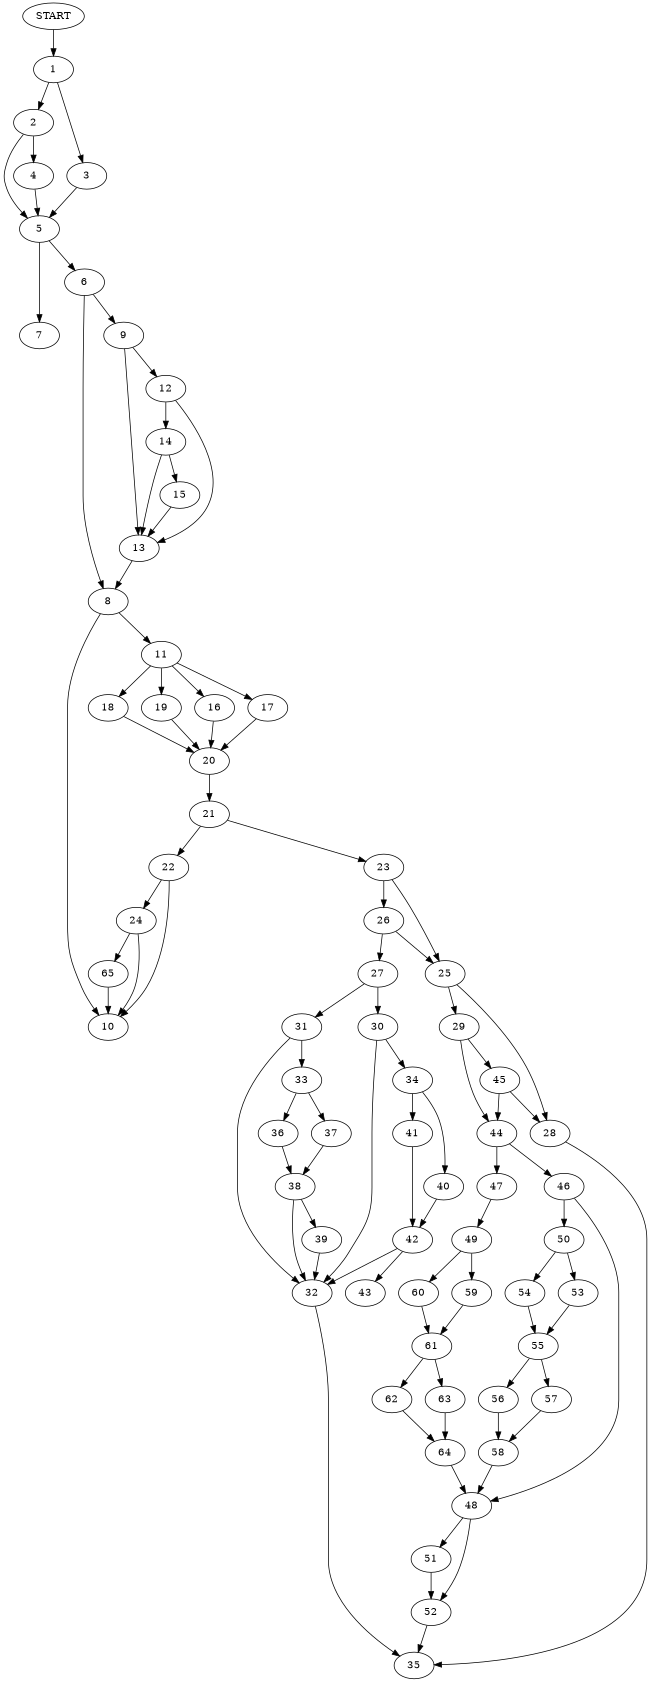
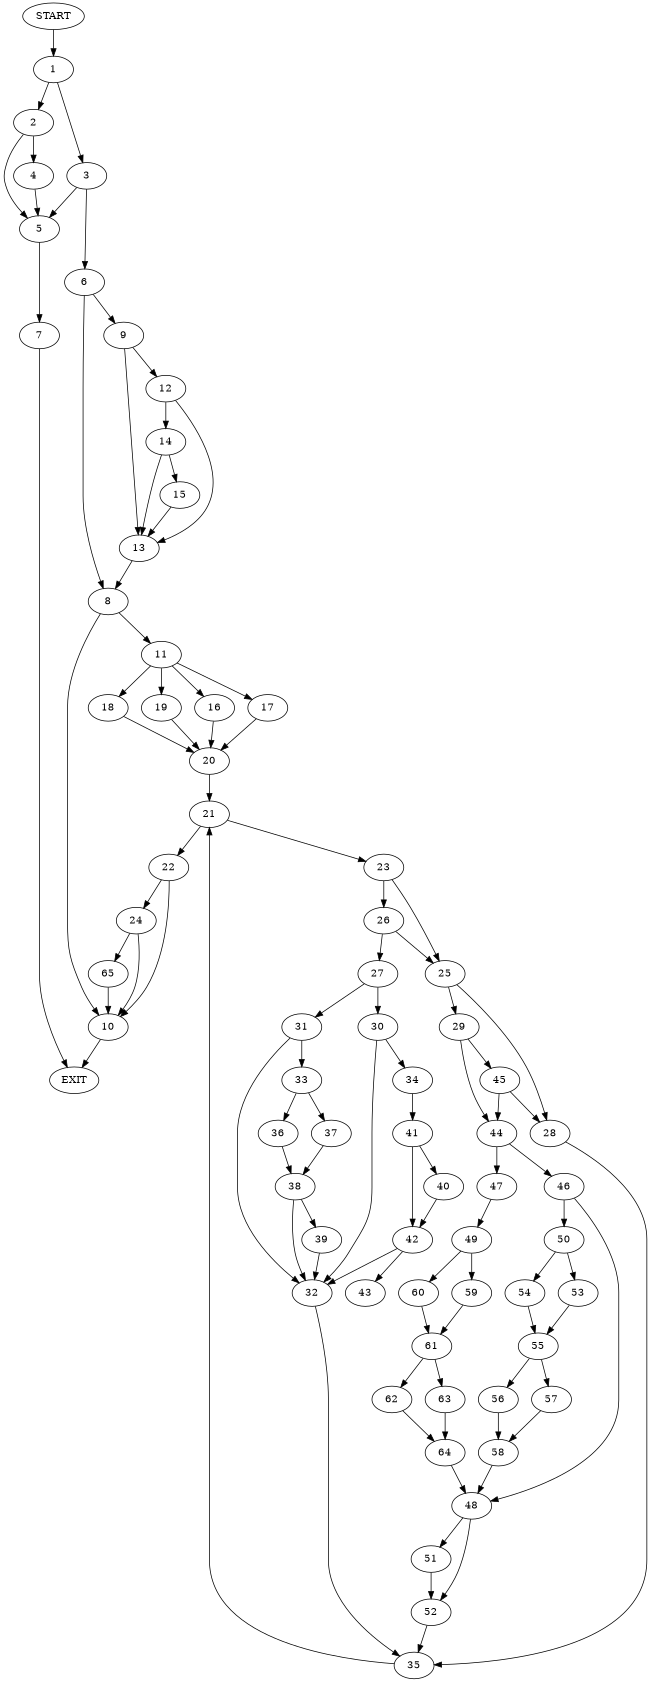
  digraph {
    n1 [label=START]
    1
    2
    3
+   n5 [label=EXIT]
    4
    5
    6
    7
    8
    9
    10
    11
    12
    13
    16
    17
    18
    19
    14
    20
    15
    21
    22
    23
    24
    25
    26
    65
    28
    29
    27
    35
    44
    45
    30
    31
    32
    34
    33
    46
    47
    40
    41
    36
    37
    38
    42
    39
    43
    48
    50
    49
    51
    52
    53
    54
    59
    60
    61
    55
    56
    57
    58
    62
    63
    64
    n1 -> 1
    1 -> 2
    1 -> 3
    2 -> 4
    2 -> 5
    3 -> 5
    4 -> 5
-   5 -> 6
+   3 -> 6
    5 -> 7
    6 -> 8
    6 -> 9
+   7 -> n5
    8 -> 10
    8 -> 11
    9 -> 12
    9 -> 13
+   10 -> n5
    11 -> 16
    11 -> 17
    11 -> 18
    11 -> 19
    12 -> 13
    12 -> 14
    13 -> 8
    16 -> 20
    17 -> 20
    18 -> 20
    19 -> 20
    14 -> 13
    14 -> 15
    20 -> 21
    15 -> 13
    21 -> 22
    21 -> 23
    22 -> 10
    22 -> 24
    23 -> 25
    23 -> 26
    24 -> 10
    24 -> 65
    25 -> 28
    25 -> 29
    26 -> 25
    26 -> 27
    65 -> 10
    28 -> 35
    29 -> 44
    29 -> 45
    27 -> 30
    27 -> 31
+   35 -> 21
    44 -> 46
    44 -> 47
    45 -> 28
    45 -> 44
    30 -> 32
    30 -> 34
    31 -> 32
    31 -> 33
    32 -> 35
-   34 -> 40
+   41 -> 40
    34 -> 41
    33 -> 36
    33 -> 37
    46 -> 48
    46 -> 50
    47 -> 49
    40 -> 42
    41 -> 42
    36 -> 38
    37 -> 38
    38 -> 32
    38 -> 39
    42 -> 32
    42 -> 43
    39 -> 32
    48 -> 51
    48 -> 52
    50 -> 53
    50 -> 54
    49 -> 59
    49 -> 60
    51 -> 52
    52 -> 35
    53 -> 55
    54 -> 55
    59 -> 61
    60 -> 61
    61 -> 62
    61 -> 63
    55 -> 56
    55 -> 57
    56 -> 58
    57 -> 58
    58 -> 48
    62 -> 64
    63 -> 64
    64 -> 48
  }
